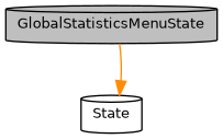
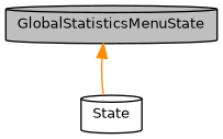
  digraph {
    node [color=black fontname=Helvetica fontsize=10 shape=cylinder style=filled]
    n1 [fillcolor=grey75 fontcolor=black height=0.2 label=GlobalStatisticsMenuState width=0.4]
    n2 [fillcolor=white height=0.2 label=State width=0.4]
-   n2 -> n1 [color=darkorange dir=back fontname=Helvetica fontsize=10 labelfontname=Helvetica labelfontsize=10 style=solid]
+   n1 -> n2 [color=darkorange dir=back fontname=Helvetica fontsize=10 labelfontname=Helvetica labelfontsize=10 style=solid]
  }
